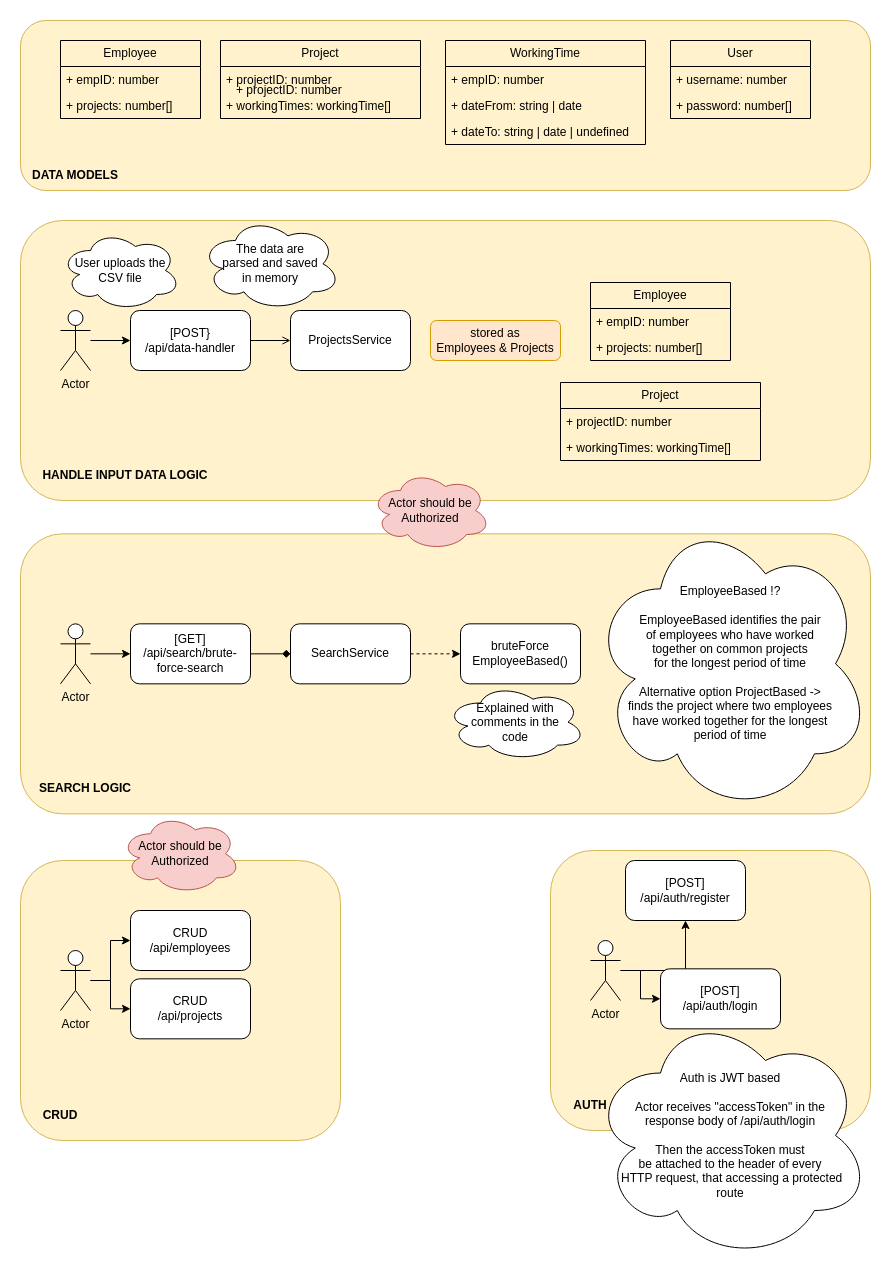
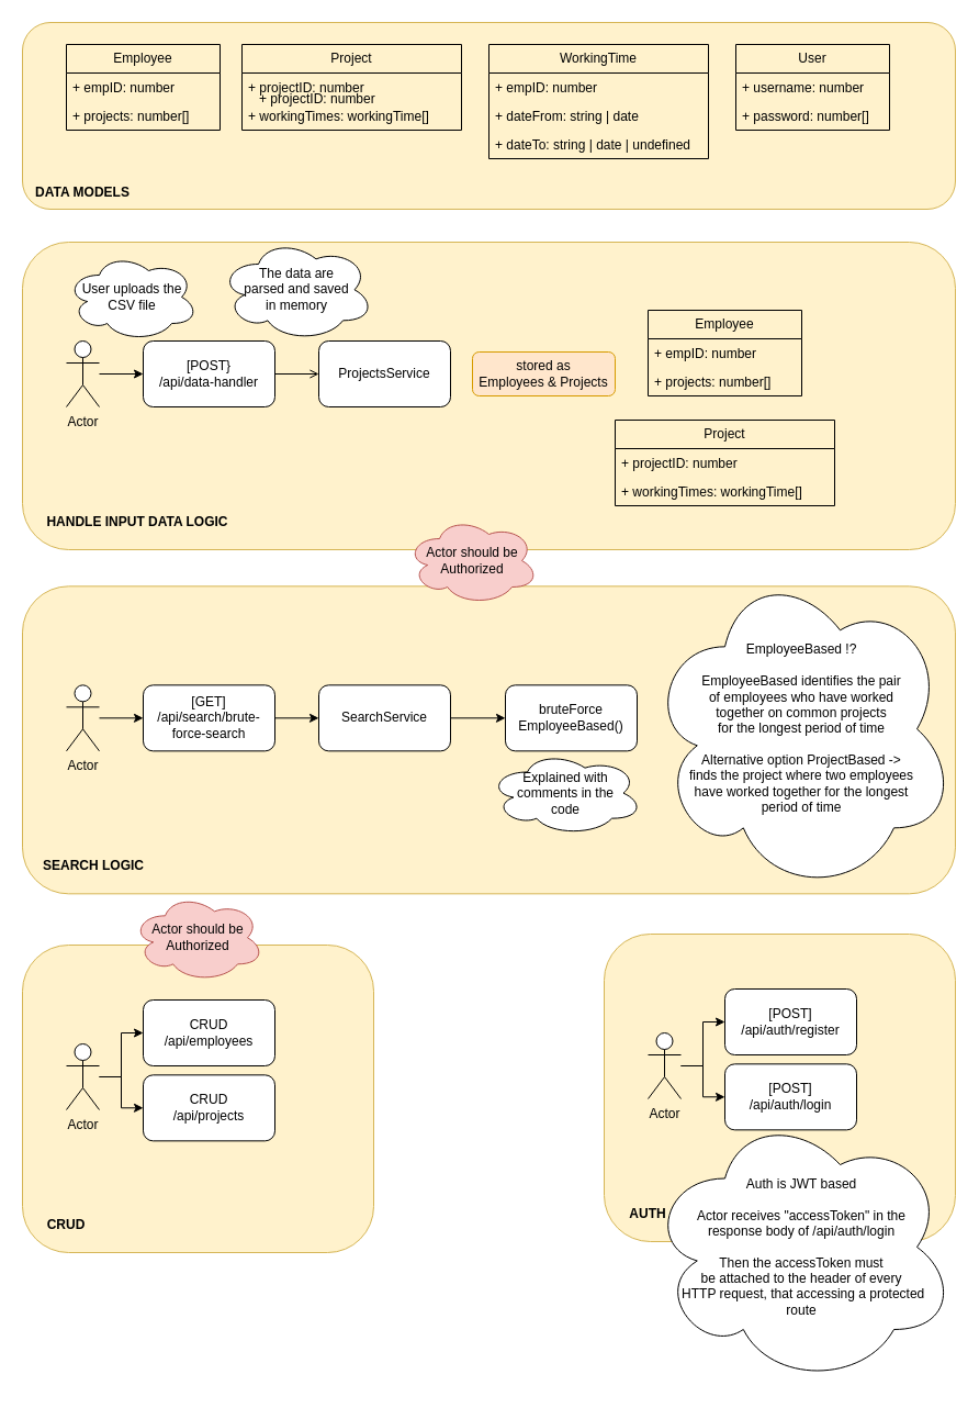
  <mxCell id="0" />
  <mxCell id="1" parent="0" />
  <mxCell id="2" value="" style="rounded=1;whiteSpace=wrap;html=1;fillColor=#fff2cc;strokeColor=#d6b656;" vertex="1" parent="1"><mxGeometry width="850" height="170" as="geometry" x="20" y="20" /></mxCell>
  <mxCell id="3" value="Employee" style="swimlane;fontStyle=0;childLayout=stackLayout;horizontal=1;startSize=26;fillColor=none;horizontalStack=0;resizeParent=1;resizeParentMax=0;resizeLast=0;collapsible=1;marginBottom=0;whiteSpace=wrap;html=1;" vertex="1" parent="1"><mxGeometry x="60" y="40" width="140" height="78" as="geometry" /></mxCell>
  <mxCell id="4" value="+ empID: number" style="text;strokeColor=none;fillColor=none;align=left;verticalAlign=top;spacingLeft=4;spacingRight=4;overflow=hidden;rotatable=0;points=[[0,0.5],[1,0.5]];portConstraint=eastwest;whiteSpace=wrap;html=1;" vertex="1" parent="3"><mxGeometry y="26" width="140" height="26" as="geometry" /></mxCell>
  <mxCell id="5" value="+ projects: number[]" style="text;strokeColor=none;fillColor=none;align=left;verticalAlign=top;spacingLeft=4;spacingRight=4;overflow=hidden;rotatable=0;points=[[0,0.5],[1,0.5]];portConstraint=eastwest;whiteSpace=wrap;html=1;" vertex="1" parent="3"><mxGeometry y="52" width="140" height="26" as="geometry" /></mxCell>
  <mxCell id="6" value="Project" style="swimlane;fontStyle=0;childLayout=stackLayout;horizontal=1;startSize=26;fillColor=none;horizontalStack=0;resizeParent=1;resizeParentMax=0;resizeLast=0;collapsible=1;marginBottom=0;whiteSpace=wrap;html=1;" vertex="1" parent="1"><mxGeometry x="220" y="40" width="200" height="78" as="geometry" /></mxCell>
  <mxCell id="7" value="+ projectID: number" style="text;strokeColor=none;fillColor=none;align=left;verticalAlign=top;spacingLeft=4;spacingRight=4;overflow=hidden;rotatable=0;points=[[0,0.5],[1,0.5]];portConstraint=eastwest;whiteSpace=wrap;html=1;" vertex="1" parent="6"><mxGeometry y="26" width="200" height="26" as="geometry" /></mxCell>
  <mxCell id="8" value="+ workingTimes: workingTime[]" style="text;strokeColor=none;fillColor=none;align=left;verticalAlign=top;spacingLeft=4;spacingRight=4;overflow=hidden;rotatable=0;points=[[0,0.5],[1,0.5]];portConstraint=eastwest;whiteSpace=wrap;html=1;" vertex="1" parent="6"><mxGeometry y="52" width="200" height="26" as="geometry" /></mxCell>
  <mxCell id="9" value="WorkingTime" style="swimlane;fontStyle=0;childLayout=stackLayout;horizontal=1;startSize=26;fillColor=none;horizontalStack=0;resizeParent=1;resizeParentMax=0;resizeLast=0;collapsible=1;marginBottom=0;whiteSpace=wrap;html=1;" vertex="1" parent="1"><mxGeometry x="445" y="40" width="200" height="104" as="geometry" /></mxCell>
  <mxCell id="10" value="+ empID: number" style="text;strokeColor=none;fillColor=none;align=left;verticalAlign=top;spacingLeft=4;spacingRight=4;overflow=hidden;rotatable=0;points=[[0,0.5],[1,0.5]];portConstraint=eastwest;whiteSpace=wrap;html=1;" vertex="1" parent="9"><mxGeometry y="26" width="200" height="26" as="geometry" /></mxCell>
  <mxCell id="11" value="+ dateFrom: string | date" style="text;strokeColor=none;fillColor=none;align=left;verticalAlign=top;spacingLeft=4;spacingRight=4;overflow=hidden;rotatable=0;points=[[0,0.5],[1,0.5]];portConstraint=eastwest;whiteSpace=wrap;html=1;" vertex="1" parent="9"><mxGeometry y="52" width="200" height="26" as="geometry" /></mxCell>
  <mxCell id="12" value="+ dateTo: string | date | undefined" style="text;strokeColor=none;fillColor=none;align=left;verticalAlign=top;spacingLeft=4;spacingRight=4;overflow=hidden;rotatable=0;points=[[0,0.5],[1,0.5]];portConstraint=eastwest;whiteSpace=wrap;html=1;" vertex="1" parent="9"><mxGeometry y="78" width="200" height="26" as="geometry" /></mxCell>
  <mxCell id="13" value="User" style="swimlane;fontStyle=0;childLayout=stackLayout;horizontal=1;startSize=26;fillColor=none;horizontalStack=0;resizeParent=1;resizeParentMax=0;resizeLast=0;collapsible=1;marginBottom=0;whiteSpace=wrap;html=1;" vertex="1" parent="1"><mxGeometry x="670" y="40" width="140" height="78" as="geometry" /></mxCell>
  <mxCell id="14" value="+ username: number" style="text;strokeColor=none;fillColor=none;align=left;verticalAlign=top;spacingLeft=4;spacingRight=4;overflow=hidden;rotatable=0;points=[[0,0.5],[1,0.5]];portConstraint=eastwest;whiteSpace=wrap;html=1;" vertex="1" parent="13"><mxGeometry y="26" width="140" height="26" as="geometry" /></mxCell>
  <mxCell id="15" value="+ password: number[]" style="text;strokeColor=none;fillColor=none;align=left;verticalAlign=top;spacingLeft=4;spacingRight=4;overflow=hidden;rotatable=0;points=[[0,0.5],[1,0.5]];portConstraint=eastwest;whiteSpace=wrap;html=1;" vertex="1" parent="13"><mxGeometry y="52" width="140" height="26" as="geometry" /></mxCell>
  <mxCell id="16" value="&lt;b&gt;DATA MODELS&lt;/b&gt;" style="text;html=1;align=center;verticalAlign=middle;whiteSpace=wrap;rounded=0;" vertex="1" parent="1"><mxGeometry y="160" width="110" height="30" as="geometry" x="20" /></mxCell>
  <mxCell id="17" value="" style="rounded=1;whiteSpace=wrap;html=1;fillColor=#fff2cc;strokeColor=#d6b656;" vertex="1" parent="1"><mxGeometry y="220" width="850" height="280" as="geometry" x="20" /></mxCell>
  <mxCell id="18" value="&lt;b&gt;HANDLE INPUT DATA LOGIC&lt;/b&gt;" style="text;html=1;align=center;verticalAlign=middle;whiteSpace=wrap;rounded=0;" vertex="1" parent="1"><mxGeometry x="30" y="460" width="190" height="30" as="geometry" /></mxCell>
  <mxCell id="19" style="edgeStyle=orthogonalEdgeStyle;rounded=0;orthogonalLoop=1;jettySize=auto;html=1;" edge="1" parent="1" source="20" target="22"><mxGeometry relative="1" as="geometry" /></mxCell>
  <mxCell id="20" value="Actor" style="shape=umlActor;verticalLabelPosition=bottom;verticalAlign=top;html=1;outlineConnect=0;" vertex="1" parent="1"><mxGeometry x="60" y="310" width="30" height="60" as="geometry" /></mxCell>
  <mxCell id="21" style="edgeStyle=orthogonalEdgeStyle;rounded=0;orthogonalLoop=1;jettySize=auto;html=1;endArrow=open;" edge="1" parent="1" source="22" target="24"><mxGeometry relative="1" as="geometry" /></mxCell>
  <mxCell id="22" value="[POST}&lt;br&gt;/api/data-handler" style="rounded=1;whiteSpace=wrap;html=1;" vertex="1" parent="1"><mxGeometry x="130" y="310" width="120" height="60" as="geometry" /></mxCell>
  <mxCell id="23" value="User uploads the CSV file" style="ellipse;shape=cloud;whiteSpace=wrap;html=1;" vertex="1" parent="1"><mxGeometry x="60" y="230" width="120" height="80" as="geometry" /></mxCell>
  <mxCell id="24" value="ProjectsService" style="rounded=1;whiteSpace=wrap;html=1;" vertex="1" parent="1"><mxGeometry x="290" y="310" width="120" height="60" as="geometry" /></mxCell>
  <mxCell id="25" value="The data are&lt;br&gt;parsed and saved&lt;br&gt;in memory" style="ellipse;shape=cloud;whiteSpace=wrap;html=1;" vertex="1" parent="1"><mxGeometry x="200" y="216.67" width="140" height="93.33" as="geometry" /></mxCell>
  <mxCell id="26" value="stored as &lt;br&gt;Employees &amp;amp; Projects" style="rounded=1;whiteSpace=wrap;html=1;fillColor=#ffe6cc;strokeColor=#d79b00;" vertex="1" parent="1"><mxGeometry x="430" y="320" width="130" height="40" as="geometry" /></mxCell>
  <mxCell id="27" value="Employee" style="swimlane;fontStyle=0;childLayout=stackLayout;horizontal=1;startSize=26;fillColor=none;horizontalStack=0;resizeParent=1;resizeParentMax=0;resizeLast=0;collapsible=1;marginBottom=0;whiteSpace=wrap;html=1;" vertex="1" parent="1"><mxGeometry x="590" y="282" width="140" height="78" as="geometry" /></mxCell>
  <mxCell id="28" value="+ empID: number" style="text;strokeColor=none;fillColor=none;align=left;verticalAlign=top;spacingLeft=4;spacingRight=4;overflow=hidden;rotatable=0;points=[[0,0.5],[1,0.5]];portConstraint=eastwest;whiteSpace=wrap;html=1;" vertex="1" parent="27"><mxGeometry y="26" width="140" height="26" as="geometry" /></mxCell>
  <mxCell id="29" value="+ projects: number[]" style="text;strokeColor=none;fillColor=none;align=left;verticalAlign=top;spacingLeft=4;spacingRight=4;overflow=hidden;rotatable=0;points=[[0,0.5],[1,0.5]];portConstraint=eastwest;whiteSpace=wrap;html=1;" vertex="1" parent="27"><mxGeometry y="52" width="140" height="26" as="geometry" /></mxCell>
  <mxCell id="30" value="+ projectID: number" style="text;strokeColor=none;fillColor=none;align=left;verticalAlign=top;spacingLeft=4;spacingRight=4;overflow=hidden;rotatable=0;points=[[0,0.5],[1,0.5]];portConstraint=eastwest;whiteSpace=wrap;html=1;" vertex="1" parent="1"><mxGeometry x="230" y="76" width="200" height="26" as="geometry" /></mxCell>
  <mxCell id="31" value="Project" style="swimlane;fontStyle=0;childLayout=stackLayout;horizontal=1;startSize=26;fillColor=none;horizontalStack=0;resizeParent=1;resizeParentMax=0;resizeLast=0;collapsible=1;marginBottom=0;whiteSpace=wrap;html=1;" vertex="1" parent="1"><mxGeometry x="560" y="382" width="200" height="78" as="geometry" /></mxCell>
  <mxCell id="32" value="+ projectID: number" style="text;strokeColor=none;fillColor=none;align=left;verticalAlign=top;spacingLeft=4;spacingRight=4;overflow=hidden;rotatable=0;points=[[0,0.5],[1,0.5]];portConstraint=eastwest;whiteSpace=wrap;html=1;" vertex="1" parent="31"><mxGeometry y="26" width="200" height="26" as="geometry" /></mxCell>
  <mxCell id="33" value="+ workingTimes: workingTime[]" style="text;strokeColor=none;fillColor=none;align=left;verticalAlign=top;spacingLeft=4;spacingRight=4;overflow=hidden;rotatable=0;points=[[0,0.5],[1,0.5]];portConstraint=eastwest;whiteSpace=wrap;html=1;" vertex="1" parent="31"><mxGeometry y="52" width="200" height="26" as="geometry" /></mxCell>
  <mxCell id="34" value="" style="rounded=1;whiteSpace=wrap;html=1;fillColor=#fff2cc;strokeColor=#d6b656;" vertex="1" parent="1"><mxGeometry y="533.33" width="850" height="280" as="geometry" x="20" /></mxCell>
  <mxCell id="35" value="&lt;b&gt;SEARCH LOGIC&lt;/b&gt;" style="text;html=1;align=center;verticalAlign=middle;whiteSpace=wrap;rounded=0;" vertex="1" parent="1"><mxGeometry x="30" y="773.33" width="110" height="30" as="geometry" /></mxCell>
  <mxCell id="36" style="edgeStyle=orthogonalEdgeStyle;rounded=0;orthogonalLoop=1;jettySize=auto;html=1;" edge="1" parent="1" source="37" target="39"><mxGeometry relative="1" as="geometry" /></mxCell>
  <mxCell id="37" value="Actor" style="shape=umlActor;verticalLabelPosition=bottom;verticalAlign=top;html=1;outlineConnect=0;" vertex="1" parent="1"><mxGeometry x="60" y="623.33" width="30" height="60" as="geometry" /></mxCell>
- <mxCell id="38" style="edgeStyle=orthogonalEdgeStyle;rounded=0;orthogonalLoop=1;jettySize=auto;html=1;endArrow=diamond;" edge="1" parent="1" source="39" target="42"><mxGeometry relative="1" as="geometry" /></mxCell>
+ <mxCell id="38" style="edgeStyle=orthogonalEdgeStyle;rounded=0;orthogonalLoop=1;jettySize=auto;html=1;" edge="1" parent="1" source="39" target="42"><mxGeometry relative="1" as="geometry" /></mxCell>
  <mxCell id="39" value="[GET]&lt;br&gt;/api/search/brute-force-search" style="rounded=1;whiteSpace=wrap;html=1;" vertex="1" parent="1"><mxGeometry x="130" y="623.33" width="120" height="60" as="geometry" /></mxCell>
  <mxCell id="40" value="Actor should be&lt;br&gt;Authorized" style="ellipse;shape=cloud;whiteSpace=wrap;html=1;fillColor=#f8cecc;strokeColor=#b85450;" vertex="1" parent="1"><mxGeometry x="370" y="470" width="120" height="80" as="geometry" /></mxCell>
- <mxCell id="41" style="edgeStyle=orthogonalEdgeStyle;rounded=0;orthogonalLoop=1;jettySize=auto;html=1;dashed=1;" edge="1" parent="1" source="42" target="44"><mxGeometry relative="1" as="geometry" /></mxCell>
+ <mxCell id="41" style="edgeStyle=orthogonalEdgeStyle;rounded=0;orthogonalLoop=1;jettySize=auto;html=1;" edge="1" parent="1" source="42" target="44"><mxGeometry relative="1" as="geometry" /></mxCell>
  <mxCell id="42" value="SearchService" style="rounded=1;whiteSpace=wrap;html=1;" vertex="1" parent="1"><mxGeometry x="290" y="623.33" width="120" height="60" as="geometry" /></mxCell>
  <mxCell id="43" value="Explained with&lt;br&gt;comments in the&lt;br&gt;code" style="ellipse;shape=cloud;whiteSpace=wrap;html=1;" vertex="1" parent="1"><mxGeometry x="445" y="683.33" width="140" height="76.67" as="geometry" /></mxCell>
  <mxCell id="44" value="bruteForce&lt;br&gt;EmployeeBased()" style="rounded=1;whiteSpace=wrap;html=1;" vertex="1" parent="1"><mxGeometry x="460" y="623.33" width="120" height="60" as="geometry" /></mxCell>
  <mxCell id="45" value="EmployeeBased !?&lt;br&gt;&lt;br&gt;EmployeeBased&amp;nbsp;&lt;span style=&quot;background-color: initial;&quot;&gt;identifies the pair&lt;br&gt;of employees who have&amp;nbsp;&lt;/span&gt;&lt;span style=&quot;background-color: initial;&quot;&gt;worked&lt;br&gt;together on common projects&lt;br&gt;for the longest period of time&lt;br&gt;&lt;br&gt;Alternative option ProjectBased -&amp;gt;&lt;br&gt;finds the project where two employees&lt;br&gt;have worked together for the longest&lt;br&gt;period of time&lt;/span&gt;" style="ellipse;shape=cloud;whiteSpace=wrap;html=1;" vertex="1" parent="1"><mxGeometry x="590" y="513.33" width="280" height="300" as="geometry" /></mxCell>
  <mxCell id="46" value="" style="rounded=1;whiteSpace=wrap;html=1;fillColor=#fff2cc;strokeColor=#d6b656;" vertex="1" parent="1"><mxGeometry y="860" width="320" height="280" as="geometry" x="20" /></mxCell>
  <mxCell id="47" value="&lt;b&gt;CRUD&lt;/b&gt;" style="text;html=1;align=center;verticalAlign=middle;whiteSpace=wrap;rounded=0;" vertex="1" parent="1"><mxGeometry x="30" y="1100" width="60" height="30" as="geometry" /></mxCell>
  <mxCell id="48" style="edgeStyle=orthogonalEdgeStyle;rounded=0;orthogonalLoop=1;jettySize=auto;html=1;" edge="1" parent="1" source="50" target="51"><mxGeometry relative="1" as="geometry" /></mxCell>
  <mxCell id="49" style="edgeStyle=orthogonalEdgeStyle;rounded=0;orthogonalLoop=1;jettySize=auto;html=1;" edge="1" parent="1" source="50" target="53"><mxGeometry relative="1" as="geometry" /></mxCell>
  <mxCell id="50" value="Actor" style="shape=umlActor;verticalLabelPosition=bottom;verticalAlign=top;html=1;outlineConnect=0;" vertex="1" parent="1"><mxGeometry x="60" y="950" width="30" height="60" as="geometry" /></mxCell>
  <mxCell id="51" value="CRUD&lt;br&gt;/api/employees" style="rounded=1;whiteSpace=wrap;html=1;" vertex="1" parent="1"><mxGeometry x="130" y="910" width="120" height="60" as="geometry" /></mxCell>
  <mxCell id="52" value="Actor should be&lt;br&gt;Authorized" style="ellipse;shape=cloud;whiteSpace=wrap;html=1;fillColor=#f8cecc;strokeColor=#b85450;" vertex="1" parent="1"><mxGeometry x="120" y="813.33" width="120" height="80" as="geometry" /></mxCell>
  <mxCell id="53" value="CRUD&lt;br&gt;/api/projects" style="rounded=1;whiteSpace=wrap;html=1;" vertex="1" parent="1"><mxGeometry x="130" y="978.33" width="120" height="60" as="geometry" /></mxCell>
  <mxCell id="54" value="" style="rounded=1;whiteSpace=wrap;html=1;fillColor=#fff2cc;strokeColor=#d6b656;" vertex="1" parent="1"><mxGeometry x="550" y="850" width="320" height="280" as="geometry" /></mxCell>
  <mxCell id="55" value="&lt;b&gt;AUTH&lt;/b&gt;" style="text;html=1;align=center;verticalAlign=middle;whiteSpace=wrap;rounded=0;" vertex="1" parent="1"><mxGeometry x="535" y="1090" width="110" height="30" as="geometry" /></mxCell>
  <mxCell id="56" style="edgeStyle=orthogonalEdgeStyle;rounded=0;orthogonalLoop=1;jettySize=auto;html=1;" edge="1" parent="1" source="58" target="59"><mxGeometry relative="1" as="geometry" /></mxCell>
  <mxCell id="57" style="edgeStyle=orthogonalEdgeStyle;rounded=0;orthogonalLoop=1;jettySize=auto;html=1;" edge="1" parent="1" source="58" target="60"><mxGeometry relative="1" as="geometry" /></mxCell>
  <mxCell id="58" value="Actor" style="shape=umlActor;verticalLabelPosition=bottom;verticalAlign=top;html=1;outlineConnect=0;" vertex="1" parent="1"><mxGeometry x="590" y="940" width="30" height="60" as="geometry" /></mxCell>
- <mxCell id="59" value="[POST]&lt;br&gt;/api/auth/register" style="rounded=1;whiteSpace=wrap;html=1;" vertex="1" parent="1"><mxGeometry x="625" y="860" width="120" height="60" as="geometry" /></mxCell>
+ <mxCell id="59" value="[POST]&lt;br&gt;/api/auth/register" style="rounded=1;whiteSpace=wrap;html=1;" vertex="1" parent="1"><mxGeometry x="660" y="900" width="120" height="60" as="geometry" /></mxCell>
  <mxCell id="60" value="[POST]&lt;br&gt;/api/auth/login" style="rounded=1;whiteSpace=wrap;html=1;" vertex="1" parent="1"><mxGeometry x="660" y="968.33" width="120" height="60" as="geometry" /></mxCell>
  <mxCell id="61" value="Auth is JWT based&lt;br&gt;&lt;br&gt;Actor receives &quot;accessToken&quot; in the&lt;br&gt;response body of /api/auth/login&lt;br&gt;&lt;br&gt;Then the accessToken must&lt;br&gt;be attached to the header of every&lt;br&gt;&amp;nbsp;HTTP request, that accessing a protected&lt;br&gt;route" style="ellipse;shape=cloud;whiteSpace=wrap;html=1;" vertex="1" parent="1"><mxGeometry x="590" y="1010" width="280" height="250" as="geometry" /></mxCell>
